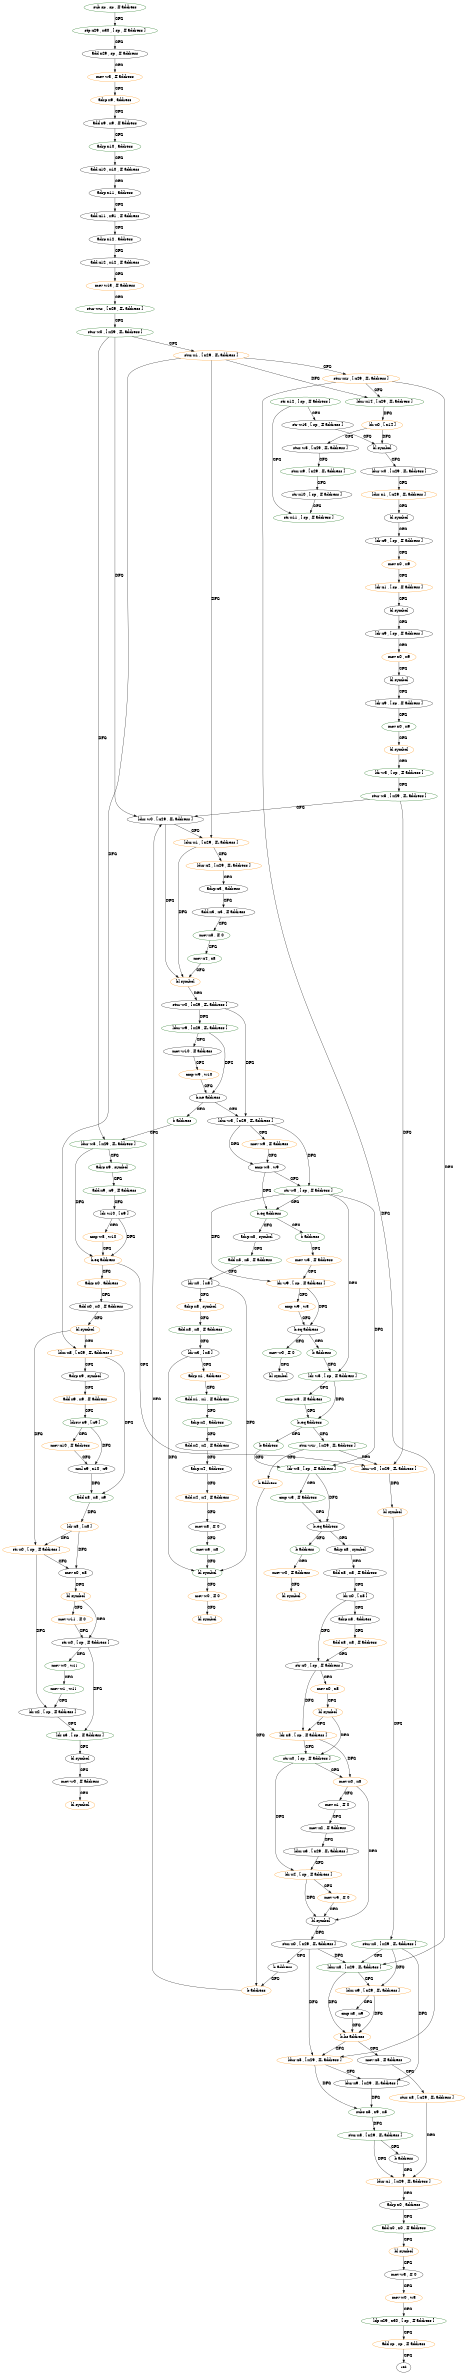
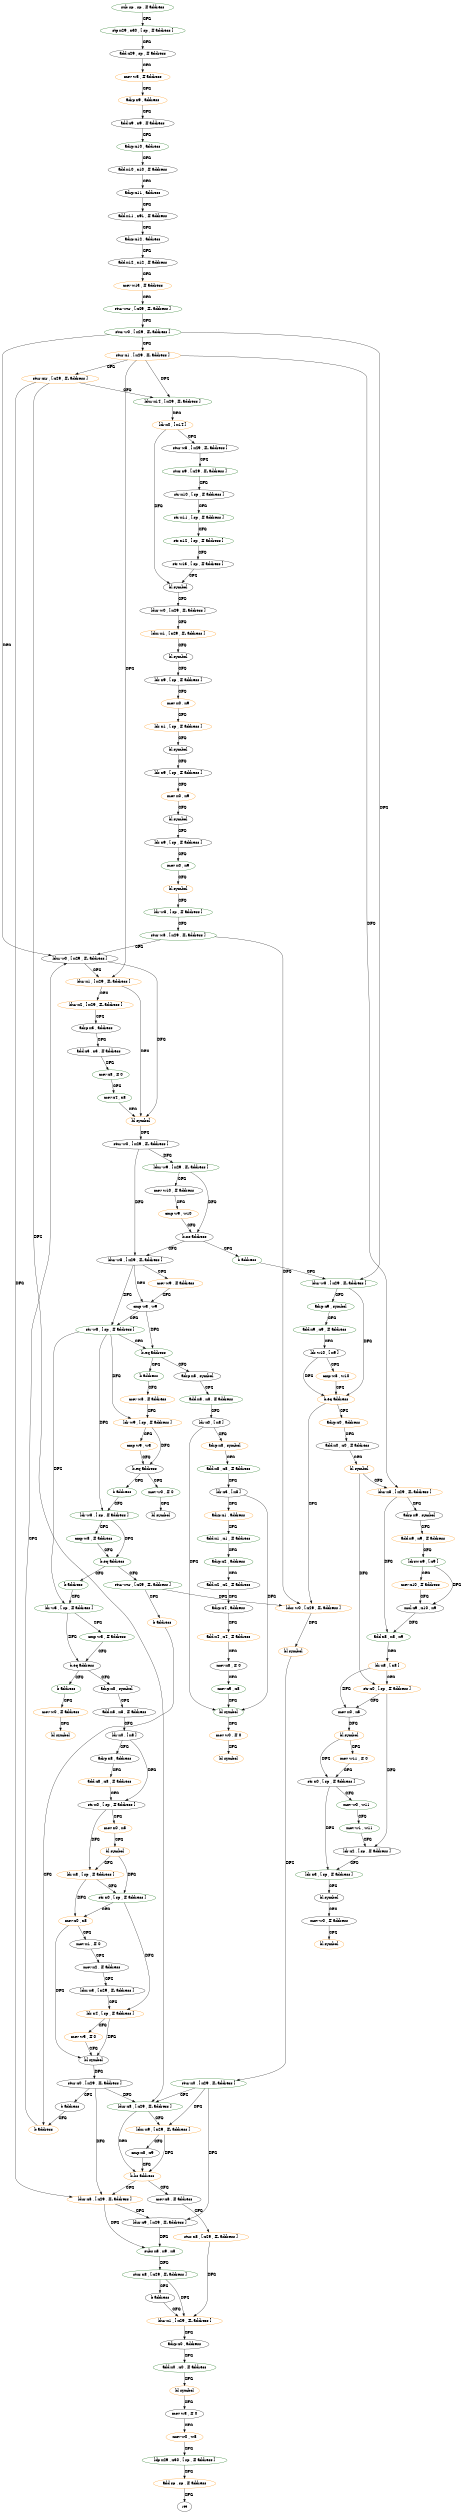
  digraph {
    node [color=black]
    n1 [color=darkgreen label="sub sp , sp , # address"]
    n2 [color=darkgreen label="stp x29 , x30 , [ sp , # address ]"]
    n3 [label="add x29 , sp , # address"]
    n4 [color=darkorange label="mov w8 , # address"]
    n5 [color=darkorange label="adrp x9 , address"]
    n6 [label="add x9 , x9 , # address"]
    n7 [color=darkgreen label="adrp x10 , address"]
    n8 [label="add x10 , x10 , # address"]
    n9 [label="adrp x11 , address"]
    n10 [label="add x11 , x91 , # address"]
    n11 [label="adrp x12 , address"]
    n12 [label="add x12 , x12 , # address"]
    n13 [color=darkorange label="mov w13 , # address"]
    n14 [color=darkgreen label="stur wzr , [ x29 , #- address ]"]
    n15 [color=darkgreen label="stur w0 , [ x29 , #- address ]"]
    n16 [color=darkorange label="stur x1 , [ x29 , #- address ]"]
    n17 [label="ldur w0 , [ x29 , #- address ]"]
    n18 [color=darkgreen label="ldur w8 , [ x29 , #- address ]"]
    n19 [color=darkorange label="stur xzr , [ x29 , #- address ]"]
    n20 [color=darkgreen label="ldur x14 , [ x29 , #- address ]"]
    n21 [color=darkorange label="ldur x8 , [ x29 , #- address ]"]
    n22 [color=darkorange label="ldur x1 , [ x29 , #- address ]"]
    n23 [color=darkorange label="bl symbol"]
    n24 [color=darkgreen label="adrp x9 , symbol"]
    n25 [color=darkorange label="b.eq address"]
    n26 [color=darkgreen label="ldur x8 , [ x29 , #- address ]"]
    n27 [color=darkorange label="ldur x8 , [ x29 , #- address ]"]
    n28 [color=darkorange label="ldr x0 , [ x14 ]"]
    n29 [label="adrp x9 , symbol"]
    n30 [color=darkgreen label="add x8 , x8 , x9"]
    n31 [color=darkorange label="ldur x2 , [ x29 , #- address ]"]
    n32 [color=darkorange label="ldur x9 , [ x29 , #- address ]"]
    n33 [color=darkorange label="b.hs address"]
    n34 [label="ldur x9 , [ x29 , #- address ]"]
    n35 [color=darkgreen label="subs x8 , x9 , x8"]
    n36 [label="stur w8 , [ x29 , #- address ]"]
    n37 [label="bl symbol"]
    n38 [color=darkgreen label="stur x9 , [ x29 , #- address ]"]
    n39 [label="ldur w0 , [ x29 , #- address ]"]
    n40 [label="str x10 , [ sp , # address ]"]
    n41 [color=darkgreen label="str x11 , [ sp , # address ]"]
    n42 [color=darkgreen label="str x12 , [ sp , # address ]"]
    n43 [label="str w13 , [ sp , # address ]"]
    n44 [color=darkorange label="ldur x1 , [ x29 , #- address ]"]
    n45 [label="bl symbol"]
    n46 [label="ldr x9 , [ sp , # address ]"]
    n47 [color=darkorange label="mov x0 , x9"]
    n48 [color=darkorange label="ldr x1 , [ sp , # address ]"]
    n49 [label="bl symbol"]
    n50 [label="ldr x9 , [ sp , # address ]"]
    n51 [color=darkorange label="mov x0 , x9"]
    n52 [label="bl symbol"]
    n53 [label="ldr x9 , [ sp , # address ]"]
    n54 [color=darkgreen label="mov x0 , x9"]
    n55 [color=darkorange label="bl symbol"]
    n56 [color=darkgreen label="ldr w8 , [ sp , # address ]"]
    n57 [color=darkgreen label="stur w8 , [ x29 , #- address ]"]
    n58 [color=darkorange label="ldur w0 , [ x29 , #- address ]"]
    n59 [color=darkorange label="bl symbol"]
    n60 [label="stur w0 , [ x29 , #- address ]"]
    n61 [label="ldur w8 , [ x29 , #- address ]"]
    n62 [color=darkorange label="mov w9 , # address"]
    n63 [label="cmp w8 , w9"]
    n64 [color=darkgreen label="str w8 , [ sp , # address ]"]
    n65 [color=darkgreen label="b.eq address"]
    n66 [color=darkorange label="ldr w9 , [ sp , # address ]"]
    n67 [color=darkgreen label="ldr w8 , [ sp , # address ]"]
    n68 [color=darkgreen label="ldr w8 , [ sp , # address ]"]
    n69 [label="adrp x8 , symbol"]
    n70 [color=darkgreen label="b address"]
    n71 [color=darkorange label="cmp w9 , w8"]
    n72 [label="b.eq address"]
    n73 [color=darkgreen label="cmp w8 , # address"]
    n74 [color=darkgreen label="b.eq address"]
    n75 [color=darkgreen label="cmp w8 , # address"]
    n76 [label="b.eq address"]
    n77 [color=darkgreen label="add x8 , x8 , # address"]
    n78 [color=darkorange label="mov w8 , # address"]
    n79 [label="ldr x0 , [ x8 ]"]
    n80 [color=darkgreen label="b address"]
    n81 [color=darkgreen label="add x9 , x9 , # address"]
    n82 [color=darkorange label="adrp x0 , address"]
    n83 [color=darkorange label="adrp x8 , symbol"]
    n84 [color=darkgreen label="bl symbol"]
    n85 [color=darkgreen label="add x8 , x8 , # address"]
    n86 [color=darkorange label="mov w0 , # 0"]
    n87 [label="ldr x3 , [ x8 ]"]
    n88 [color=darkorange label="adrp x1 , address"]
    n89 [color=darkgreen label="add x1 , x1 , # address"]
    n90 [color=darkgreen label="adrp x2 , address"]
    n91 [label="add x2 , x2 , # address"]
    n92 [label="adrp x4 , address"]
    n93 [color=darkorange label="add x4 , x4 , # address"]
    n94 [label="mov x8 , # 0"]
    n95 [color=darkgreen label="mov x5 , x8"]
    n96 [color=darkorange label="bl symbol"]
    n97 [label="ldr w10 , [ x9 ]"]
    n98 [color=darkorange label="cmp w8 , w10"]
    n99 [label="add x0 , x0 , # address"]
    n100 [color=darkgreen label="stur x0 , [ x29 , #- address ]"]
    n101 [color=darkorange label="bl symbol"]
    n102 [color=darkgreen label="mov w0 , # 0"]
    n103 [color=darkgreen label="b address"]
    n104 [label="bl symbol"]
    n105 [label="cmp x8 , x9"]
    n106 [label="mov x8 , # address"]
    n107 [color=darkorange label="stur x8 , [ x29 , #- address ]"]
    n108 [color=darkorange label="ldur x1 , [ x29 , #- address ]"]
    n109 [color=darkgreen label="stur x8 , [ x29 , #- address ]"]
    n110 [color=darkorange label="str x0 , [ sp , # address ]"]
    n111 [label="mov x0 , x8"]
    n112 [label="ldr x2 , [ sp , # address ]"]
    n113 [color=darkorange label="add x9 , x9 , # address"]
    n114 [color=darkorange label="ldr x8 , [ x8 ]"]
    n115 [color=darkgreen label="ldrsw x9 , [ x9 ]"]
    n116 [color=darkorange label="mov x10 , # address"]
    n117 [label="mul x9 , x10 , x9"]
    n118 [color=darkorange label="bl symbol"]
    n119 [color=darkgreen label="ldr x3 , [ sp , # address ]"]
    n120 [color=darkorange label="mov w11 , # 0"]
    n121 [label="str x0 , [ sp , # address ]"]
    n122 [color=darkgreen label="mov w0 , w11"]
    n123 [color=darkgreen label="mov w1 , w11"]
    n124 [label="bl symbol"]
    n125 [label="mov w0 , # address"]
    n126 [color=darkorange label="bl symbol"]
    n127 [color=darkgreen label="stur wzr , [ x29 , #- address ]"]
    n128 [color=darkgreen label="b address"]
    n129 [label="adrp x0 , address"]
    n130 [color=darkgreen label="add x0 , x0 , # address"]
    n131 [label="b address"]
    n132 [color=darkorange label="b address"]
    n133 [color=darkorange label="b address"]
    n134 [color=darkorange label="bl symbol"]
    n135 [label="mov w8 , # 0"]
    n136 [color=darkorange label="mov w0 , w8"]
    n137 [color=darkgreen label="ldp x29 , x30 , [ sp , # address ]"]
    n138 [color=darkorange label="add sp , sp , # address"]
    n139 [label=ret]
    n140 [label="adrp x8 , symbol"]
    n141 [color=darkgreen label="b address"]
    n142 [label="add x8 , x8 , # address"]
    n143 [color=darkorange label="mov w0 , # address"]
    n144 [label="ldr x0 , [ x8 ]"]
    n145 [color=darkorange label="bl symbol"]
    n146 [label="adrp x3 , address"]
    n147 [label="add x3 , x3 , # address"]
    n148 [color=darkgreen label="mov x8 , # 0"]
    n149 [color=darkgreen label="mov x4 , x8"]
    n150 [color=darkgreen label="ldur w9 , [ x29 , #- address ]"]
    n151 [label="mov w10 , # address"]
    n152 [label="b.ne address"]
    n153 [color=darkorange label="cmp w9 , w10"]
    n154 [label="adrp x8 , address"]
    n155 [label="str x0 , [ sp , # address ]"]
    n156 [color=darkorange label="add x8 , x8 , # address"]
    n157 [color=darkorange label="mov x0 , x8"]
    n158 [color=darkorange label="ldr x8 , [ sp , # address ]"]
    n159 [color=darkorange label="bl symbol"]
    n160 [color=darkgreen label="str x0 , [ sp , # address ]"]
    n161 [color=darkorange label="mov x0 , x8"]
    n162 [color=darkorange label="ldr x4 , [ sp , # address ]"]
    n163 [label="mov x1 , # 0"]
    n164 [label="bl symbol"]
    n165 [color=darkorange label="mov w5 , # 0"]
    n166 [label="mov x2 , # address"]
    n167 [label="stur x0 , [ x29 , #- address ]"]
    n168 [label="ldur x3 , [ x29 , #- address ]"]
    n169 [label="b address"]
    n1 -> n2 [label=CFG]
    n2 -> n3 [label=CFG]
    n3 -> n4 [label=CFG]
    n4 -> n5 [label=CFG]
    n5 -> n6 [label=CFG]
    n6 -> n7 [label=CFG]
    n7 -> n8 [label=CFG]
    n8 -> n9 [label=CFG]
    n9 -> n10 [label=CFG]
    n10 -> n11 [label=CFG]
    n11 -> n12 [label=CFG]
    n12 -> n13 [label=CFG]
    n13 -> n14 [label=CFG]
    n14 -> n15 [label=CFG]
    n15 -> n16 [label=CFG]
    n15 -> n17 [label=DFG]
    n15 -> n18 [label=DFG]
    n16 -> n19 [label=CFG]
    n16 -> n20 [label=DFG]
    n16 -> n21 [label=DFG]
    n16 -> n22 [label=DFG]
    n17 -> n22 [label=CFG]
    n17 -> n23 [label=DFG]
    n18 -> n24 [label=CFG]
    n18 -> n25 [label=DFG]
    n19 -> n20 [label=CFG]
    n19 -> n26 [label=DFG]
    n19 -> n27 [label=DFG]
    n20 -> n28 [label=DFG]
    n21 -> n29 [label=CFG]
    n21 -> n30 [label=DFG]
    n22 -> n23 [label=DFG]
    n22 -> n31 [label=CFG]
    n23 -> n60 [label=DFG]
    n24 -> n81 [label=CFG]
    n25 -> n58 [label=CFG]
    n25 -> n82 [label=CFG]
    n26 -> n32 [label=CFG]
    n26 -> n33 [label=DFG]
    n27 -> n34 [label=CFG]
    n27 -> n35 [label=DFG]
    n28 -> n36 [label=CFG]
    n28 -> n37 [label=DFG]
    n29 -> n113 [label=CFG]
    n30 -> n114 [label=DFG]
    n31 -> n146 [label=CFG]
    n32 -> n33 [label=DFG]
    n32 -> n105 [label=CFG]
    n33 -> n27 [label=CFG]
    n33 -> n106 [label=CFG]
    n34 -> n35 [label=DFG]
    n35 -> n109 [label=DFG]
    n36 -> n38 [label=CFG]
    n37 -> n39 [label=CFG]
    n38 -> n40 [label=CFG]
    n39 -> n44 [label=CFG]
    n40 -> n41 [label=CFG]
-   n42 -> n41 [label=CFG]
+   n41 -> n42 [label=CFG]
    n42 -> n43 [label=CFG]
    n43 -> n37 [label=CFG]
    n44 -> n45 [label=CFG]
    n45 -> n46 [label=CFG]
    n46 -> n47 [label=CFG]
    n47 -> n48 [label=CFG]
    n48 -> n49 [label=CFG]
    n49 -> n50 [label=CFG]
    n50 -> n51 [label=CFG]
    n51 -> n52 [label=CFG]
    n52 -> n53 [label=CFG]
    n53 -> n54 [label=CFG]
    n54 -> n55 [label=CFG]
    n55 -> n56 [label=CFG]
    n56 -> n57 [label=CFG]
    n57 -> n17 [label=CFG]
    n57 -> n58 [label=DFG]
    n58 -> n59 [label=DFG]
    n59 -> n100 [label=DFG]
    n60 -> n61 [label=DFG]
    n60 -> n150 [label=DFG]
    n61 -> n62 [label=CFG]
    n61 -> n63 [label=DFG]
    n61 -> n64 [label=DFG]
    n62 -> n63 [label=CFG]
    n63 -> n64 [label=CFG]
    n63 -> n65 [label=DFG]
    n64 -> n65 [label=CFG]
    n64 -> n66 [label=DFG]
    n64 -> n67 [label=DFG]
    n64 -> n68 [label=DFG]
    n65 -> n69 [label=CFG]
    n65 -> n70 [label=CFG]
    n66 -> n71 [label=CFG]
    n66 -> n72 [label=DFG]
    n67 -> n73 [label=CFG]
    n67 -> n74 [label=DFG]
    n68 -> n75 [label=CFG]
    n68 -> n76 [label=DFG]
    n69 -> n77 [label=CFG]
    n70 -> n78 [label=CFG]
    n71 -> n72 [label=CFG]
    n72 -> n102 [label=CFG]
    n72 -> n103 [label=CFG]
    n73 -> n74 [label=CFG]
    n74 -> n127 [label=CFG]
    n74 -> n128 [label=CFG]
    n75 -> n76 [label=CFG]
    n76 -> n140 [label=CFG]
    n76 -> n141 [label=CFG]
    n77 -> n79 [label=CFG]
    n78 -> n66 [label=CFG]
    n79 -> n83 [label=CFG]
    n79 -> n84 [label=DFG]
    n80 -> n18 [label=CFG]
    n81 -> n97 [label=CFG]
    n82 -> n99 [label=CFG]
    n83 -> n85 [label=CFG]
    n84 -> n86 [label=CFG]
    n85 -> n87 [label=CFG]
    n86 -> n96 [label=CFG]
    n87 -> n84 [label=DFG]
    n87 -> n88 [label=CFG]
    n88 -> n89 [label=CFG]
    n89 -> n90 [label=CFG]
    n90 -> n91 [label=CFG]
    n91 -> n92 [label=CFG]
    n92 -> n93 [label=CFG]
    n93 -> n94 [label=CFG]
    n94 -> n95 [label=CFG]
    n95 -> n84 [label=CFG]
    n97 -> n25 [label=DFG]
    n97 -> n98 [label=CFG]
    n98 -> n25 [label=CFG]
    n99 -> n101 [label=CFG]
    n100 -> n26 [label=CFG]
    n100 -> n32 [label=DFG]
    n100 -> n34 [label=DFG]
    n101 -> n21 [label=CFG]
    n101 -> n110 [label=DFG]
    n102 -> n104 [label=CFG]
    n103 -> n67 [label=CFG]
    n105 -> n33 [label=CFG]
    n106 -> n107 [label=CFG]
    n107 -> n108 [label=DFG]
    n108 -> n129 [label=CFG]
    n109 -> n108 [label=DFG]
    n109 -> n131 [label=CFG]
    n110 -> n111 [label=CFG]
    n110 -> n112 [label=DFG]
    n111 -> n118 [label=DFG]
    n112 -> n119 [label=CFG]
    n113 -> n115 [label=CFG]
    n114 -> n110 [label=CFG]
    n114 -> n111 [label=DFG]
    n115 -> n116 [label=CFG]
    n115 -> n117 [label=DFG]
    n116 -> n117 [label=CFG]
    n117 -> n30 [label=DFG]
    n118 -> n120 [label=CFG]
    n118 -> n121 [label=DFG]
    n119 -> n124 [label=CFG]
    n120 -> n121 [label=CFG]
    n121 -> n119 [label=DFG]
    n121 -> n122 [label=CFG]
    n122 -> n123 [label=CFG]
    n123 -> n112 [label=CFG]
    n124 -> n125 [label=CFG]
    n125 -> n126 [label=CFG]
    n127 -> n58 [label=DFG]
    n127 -> n132 [label=CFG]
    n128 -> n68 [label=CFG]
    n129 -> n130 [label=CFG]
    n130 -> n134 [label=CFG]
    n131 -> n108 [label=CFG]
    n132 -> n133 [label=CFG]
    n133 -> n17 [label=CFG]
    n134 -> n135 [label=CFG]
    n135 -> n136 [label=CFG]
    n136 -> n137 [label=CFG]
    n137 -> n138 [label=CFG]
    n138 -> n139 [label=CFG]
    n140 -> n142 [label=CFG]
    n141 -> n143 [label=CFG]
    n142 -> n144 [label=CFG]
    n143 -> n145 [label=CFG]
    n144 -> n154 [label=CFG]
    n144 -> n155 [label=DFG]
    n146 -> n147 [label=CFG]
    n147 -> n148 [label=CFG]
    n148 -> n149 [label=CFG]
    n149 -> n23 [label=CFG]
    n150 -> n151 [label=CFG]
    n150 -> n152 [label=DFG]
    n151 -> n153 [label=CFG]
    n152 -> n61 [label=CFG]
    n152 -> n80 [label=CFG]
    n153 -> n152 [label=CFG]
    n154 -> n156 [label=CFG]
    n155 -> n157 [label=CFG]
    n155 -> n158 [label=DFG]
    n156 -> n155 [label=CFG]
    n157 -> n159 [label=CFG]
    n158 -> n160 [label=CFG]
    n158 -> n161 [label=DFG]
    n159 -> n158 [label=CFG]
    n159 -> n160 [label=DFG]
    n160 -> n161 [label=CFG]
    n160 -> n162 [label=DFG]
    n161 -> n163 [label=CFG]
    n161 -> n164 [label=DFG]
    n162 -> n164 [label=DFG]
    n162 -> n165 [label=CFG]
    n163 -> n166 [label=CFG]
    n164 -> n167 [label=DFG]
    n165 -> n164 [label=CFG]
    n166 -> n168 [label=CFG]
    n167 -> n26 [label=DFG]
    n167 -> n27 [label=DFG]
    n167 -> n169 [label=CFG]
    n168 -> n162 [label=CFG]
    n169 -> n133 [label=CFG]
  }
